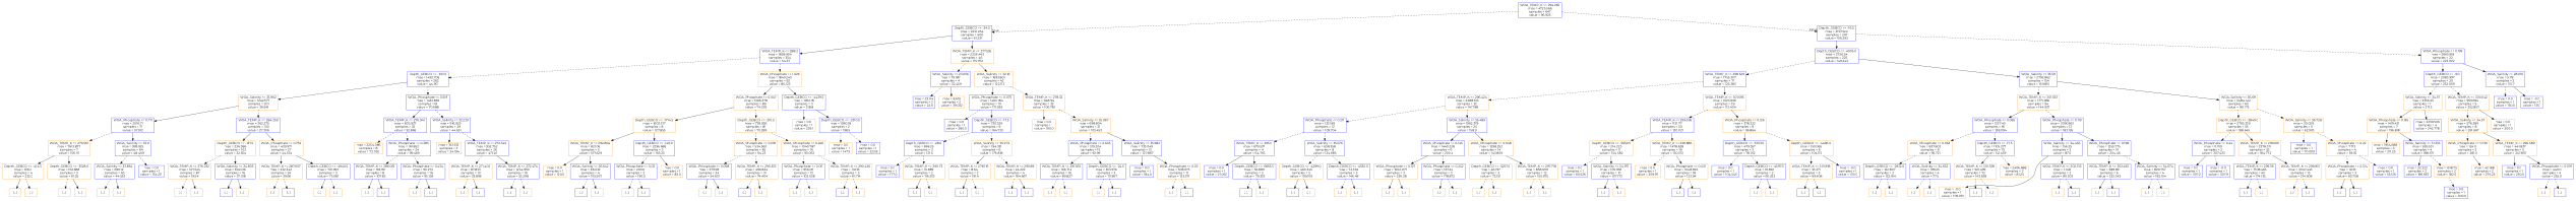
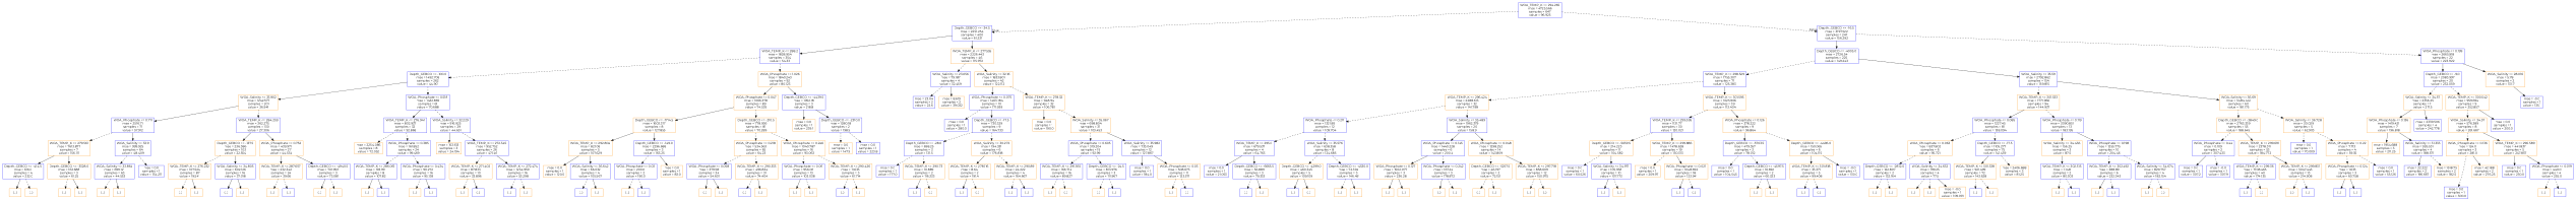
  digraph {
    fontname=Montserrat
    node [color=darkorange fontname=Montserrat shape=box]
    edge [fontname=Montserrat style=dashed]
    n1 [color=blue label="WOA_TEMP_K <= 294.265\nmse = 4725.566\nsamples = 647\nvalue = 96.925"]
    n2 [color=blue label="Depth_GEBCO <= -34.5\nmse = 2251.254\nsamples = 400\nvalue = 61.231"]
    n3 [color=blue label="Depth_GEBCO <= -16.5\nmse = 3197.522\nsamples = 247\nvalue = 156.292"]
    n4 [color=blue label="WOA_TEMP_K <= 288.2\nmse = 1828.954\nsamples = 354\nvalue = 54.33"]
    n5 [label="WOA_TEMP_K <= 277.555\nmse = 2226.443\nsamples = 46\nvalue = 115.972"]
    n6 [color=blue label="Depth_GEBCO <= -4005.0\nmse = 2726.54\nsamples = 225\nvalue = 149.243"]
    n7 [color=blue label="WOA_Phosphate <= 0.199\nmse = 2665.918\nsamples = 22\nvalue = 223.922"]
    n8 [color=blue label="Depth_GEBCO <= -100.0\nmse = 1492.708\nsamples = 262\nvalue = 44.901"]
    n9 [label="WOA_Phosphate <= 1.026\nmse = 1840.243\nsamples = 92\nvalue = 80.123"]
    n10 [color=blue label="WOA_Salinity <= 23.056\nmse = 79.187\nsamples = 4\nvalue = 32.459"]
    n11 [label="WOA_Salinity <= 32.161\nmse = 1833.801\nsamples = 42\nvalue = 122.112"]
    n12 [label="WOA_Salinity <= 33.902\nmse = 1242.577\nsamples = 201\nvalue = 36.941"]
    n13 [color=blue label="WOA_Phosphate <= 0.518\nmse = 1432.869\nsamples = 61\nvalue = 70.688"]
    n14 [label="WOA_Phosphate <= 0.047\nmse = 1066.378\nsamples = 89\nvalue = 74.539"]
    n15 [color=blue label="Depth_GEBCO <= -4439.5\nmse = 1052.18\nsamples = 3\nvalue = 218.8"]
    n16 [color=blue label="WOA_Phosphate <= 0.711\nmse = 2516.71\nsamples = 71\nvalue = 57.912"]
    n17 [color=blue label="WOA_TEMP_K <= 284.259\nmse = 362.275\nsamples = 130\nvalue = 27.306"]
    n18 [color=blue label="WOA_TEMP_K <= 276.941\nmse = 802.937\nsamples = 32\nvalue = 92.868"]
    n19 [color=blue label="WOA_Salinity <= 32.229\nmse = 916.925\nsamples = 29\nvalue = 44.651"]
    n20 [label="WOA_TEMP_K <= 279.561\nmse = 7613.877\nsamples = 7\nvalue = 156.111"]
    n21 [color=blue label="WOA_Salinity <= 33.9\nmse = 999.925\nsamples = 64\nvalue = 48.409"]
    n22 [label="Depth_GEBCO <= -137.5\nmse = 236.386\nsamples = 103\nvalue = 22.554"]
    n23 [label="WOA_Phosphate <= 0.752\nmse = 439.971\nsamples = 27\nvalue = 44.534"]
-   n24 [label="Depth_GEBCO <= -414.5\nmse = 616.0\nsamples = 4\nvalue = 232.0"]
+   n24 [color=blue label="Depth_GEBCO <= -414.5\nmse = 616.0\nsamples = 4\nvalue = 232.0"]
    n25 [label="Depth_GEBCO <= -3328.0\nmse = 163.688\nsamples = 3\nvalue = 61.25"]
    n26 [color=blue label="WOA_Salinity <= 33.864\nmse = 699.121\nsamples = 63\nvalue = 44.553"]
    n27 [color=blue label="mse = 0.0\nsamples = 1\nvalue = 134.211"]
    n28 [label="(...)"]
    n29 [label="(...)"]
    n30 [label="(...)"]
    n31 [label="(...)"]
    n32 [label="(...)"]
    n33 [label="(...)"]
    n34 [label="WOA_TEMP_K <= 276.232\nmse = 107.524\nsamples = 87\nvalue = 19.541"]
    n35 [color=blue label="WOA_Salinity <= 34.805\nmse = 602.126\nsamples = 16\nvalue = 37.018"]
    n36 [label="WOA_TEMP_K <= 287.657\nmse = 232.342\nsamples = 24\nvalue = 39.66"]
    n37 [color=blue label="Depth_GEBCO <= -4940.5\nmse = 701.956\nsamples = 3\nvalue = 73.081"]
    n38 [label="(...)"]
    n39 [label="(...)"]
    n40 [color=blue label="(...)"]
    n41 [label="(...)"]
    n42 [label="(...)"]
    n43 [color=blue label="(...)"]
    n44 [label="(...)"]
    n45 [label="(...)"]
    n46 [label="mse = 2254.086\nsamples = 8\nvalue = 72.052"]
    n47 [color=blue label="WOA_Phosphate <= 0.385\nmse = 161.852\nsamples = 24\nvalue = 99.469"]
    n48 [label="mse = 153.613\nsamples = 3\nvalue = 24.194"]
    n49 [color=blue label="WOA_TEMP_K <= 272.345\nmse = 952.752\nsamples = 26\nvalue = 47.146"]
    n50 [color=blue label="WOA_TEMP_K <= 286.061\nmse = 193.99\nsamples = 8\nvalue = 107.82"]
    n51 [color=blue label="WOA_Phosphate <= 0.434\nmse = 90.272\nsamples = 16\nvalue = 95.138"]
    n52 [label="(...)"]
    n53 [color=blue label="(...)"]
    n54 [label="(...)"]
    n55 [color=blue label="(...)"]
    n56 [label="WOA_TEMP_K <= 271.402\nmse = 87.833\nsamples = 10\nvalue = 33.896"]
    n57 [color=blue label="WOA_TEMP_K <= 272.474\nmse = 1234.959\nsamples = 16\nvalue = 53.298"]
    n58 [label="(...)"]
    n59 [color=blue label="(...)"]
    n60 [color=blue label="(...)"]
    n61 [label="(...)"]
    n62 [label="Depth_GEBCO <= -1714.5\nmse = 1603.317\nsamples = 8\nvalue = 127.855"]
    n63 [label="Depth_GEBCO <= -210.5\nmse = 778.936\nsamples = 81\nvalue = 70.289"]
    n64 [label="mse = 0.0\nsamples = 1\nvalue = 239.1"]
    n65 [color=blue label="Depth_GEBCO <= -2310.0\nmse = 1280.18\nsamples = 2\nvalue = 198.5"]
    n66 [label="WOA_TEMP_K <= 292.804\nmse = 82.108\nsamples = 5\nvalue = 107.629"]
    n67 [color=blue label="Depth_GEBCO <= -149.0\nmse = 2296.688\nsamples = 3\nvalue = 163.25"]
    n68 [label="WOA_Phosphate <= 0.218\nmse = 534.563\nsamples = 65\nvalue = 64.23"]
    n69 [label="WOA_Phosphate <= 0.246\nmse = 1040.787\nsamples = 16\nvalue = 93.063"]
    n70 [label="mse = 0.0\nsamples = 1\nvalue = 120.0"]
    n71 [color=blue label="WOA_Salinity <= 36.642\nmse = 66.032\nsamples = 4\nvalue = 105.567"]
    n72 [color=blue label="WOA_Phosphate <= 0.03\nmse = 200.0\nsamples = 2\nvalue = 190.0"]
    n73 [label="mse = 0.0\nsamples = 1\nvalue = 83.0"]
    n74 [color=blue label="(...)"]
    n75 [label="(...)"]
    n76 [label="(...)"]
    n77 [color=blue label="(...)"]
    n78 [color=blue label="WOA_Phosphate <= 0.058\nmse = 379.58\nsamples = 34\nvalue = 54.601"]
    n79 [label="WOA_TEMP_K <= 290.333\nmse = 496.834\nsamples = 31\nvalue = 74.404"]
    n80 [color=blue label="WOA_Phosphate <= 0.06\nmse = 956.06\nsamples = 13\nvalue = 103.038"]
    n81 [label="WOA_TEMP_K <= 290.426\nmse = 11.633\nsamples = 3\nvalue = 61.714"]
    n82 [label="(...)"]
    n83 [label="(...)"]
    n84 [color=blue label="(...)"]
    n85 [label="(...)"]
    n86 [label="(...)"]
    n87 [label="(...)"]
    n88 [color=blue label="(...)"]
    n89 [label="(...)"]
    n90 [label="mse = 0.0\nsamples = 1\nvalue = 147.9"]
    n91 [color=blue label="mse = 0.0\nsamples = 1\nvalue = 223.8"]
    n92 [color=blue label="mse = 23.04\nsamples = 2\nvalue = 22.6"]
    n93 [label="mse = 8.619\nsamples = 2\nvalue = 39.032"]
    n94 [color=blue label="WOA_Phosphate <= 0.075\nmse = 1463.184\nsamples = 10\nvalue = 171.938"]
    n95 [label="WOA_TEMP_K <= 278.32\nmse = 948.94\nsamples = 32\nvalue = 106.781"]
    n96 [color=blue label="mse = 0.0\nsamples = 1\nvalue = 280.0"]
    n97 [color=blue label="Depth_GEBCO <= -17.5\nmse = 730.329\nsamples = 9\nvalue = 164.733"]
    n98 [label="mse = 0.0\nsamples = 1\nvalue = 190.0"]
    n99 [label="WOA_Salinity <= 35.067\nmse = 698.804\nsamples = 31\nvalue = 103.453"]
    n100 [color=blue label="Depth_GEBCO <= -28.0\nmse = 698.25\nsamples = 3\nvalue = 131.5"]
    n101 [label="WOA_Salinity <= 30.272\nmse = 194.331\nsamples = 6\nvalue = 176.818"]
    n102 [color=blue label="mse = 0.0\nsamples = 1\nvalue = 177.0"]
    n103 [label="WOA_TEMP_K <= 290.73\nmse = 10.889\nsamples = 2\nvalue = 116.333"]
    n104 [label="WOA_TEMP_K <= 278.116\nmse = 8.64\nsamples = 2\nvalue = 191.4"]
    n105 [label="WOA_TEMP_K <= 290.89\nmse = 24.222\nsamples = 4\nvalue = 164.667"]
    n106 [color=blue label="(...)"]
    n107 [label="(...)"]
    n108 [color=blue label="(...)"]
    n109 [label="(...)"]
    n110 [color=blue label="(...)"]
    n111 [color=blue label="(...)"]
    n112 [color=blue label="WOA_Phosphate <= 0.605\nmse = 319.204\nsamples = 19\nvalue = 92.99"]
    n113 [color=blue label="WOA_Salinity <= 35.982\nmse = 733.049\nsamples = 12\nvalue = 127.867"]
    n114 [color=blue label="WOA_TEMP_K <= 291.365\nmse = 166.714\nsamples = 16\nvalue = 89.827"]
    n115 [color=blue label="Depth_GEBCO <= -24.5\nmse = 813.976\nsamples = 3\nvalue = 111.967"]
    n116 [color=blue label="mse = 0.0\nsamples = 1\nvalue = 184.0"]
    n117 [label="WOA_Phosphate <= 0.03\nmse = 508.673\nsamples = 11\nvalue = 123.571"]
    n118 [label="(...)"]
    n119 [label="(...)"]
    n120 [label="(...)"]
    n121 [color=blue label="(...)"]
    n122 [label="(...)"]
    n123 [color=blue label="(...)"]
    n124 [color=blue label="WOA_TEMP_K <= 298.529\nmse = 1755.307\nsamples = 71\nvalue = 125.383"]
    n125 [color=blue label="WOA_Salinity <= 35.59\nmse = 2792.862\nsamples = 154\nvalue = 159.815"]
    n126 [color=blue label="Depth_GEBCO <= -9.0\nmse = 2083.997\nsamples = 20\nvalue = 232.059"]
-   n127 [color=blue label="WOA_Salinity <= 28.016\nmse = 5.78\nsamples = 2\nvalue = 131.7"]
+   n127 [label="WOA_Salinity <= 28.016\nmse = 5.78\nsamples = 2\nvalue = 131.7"]
    n128 [label="WOA_TEMP_K <= 296.424\nmse = 2288.613\nsamples = 32\nvalue = 141.789"]
    n129 [label="WOA_TEMP_K <= 301.595\nmse = 1025.906\nsamples = 39\nvalue = 113.404"]
    n130 [label="WOA_TEMP_K <= 301.533\nmse = 1771.966\nsamples = 94\nvalue = 144.937"]
    n131 [label="WOA_Salinity <= 36.69\nmse = 3484.441\nsamples = 60\nvalue = 181.175"]
    n132 [color=blue label="WOA_Phosphate <= 0.211\nmse = 1321.89\nsamples = 12\nvalue = 109.704"]
    n133 [color=blue label="WOA_Salinity <= 35.489\nmse = 1962.379\nsamples = 20\nvalue = 158.9"]
    n134 [color=blue label="WOA_TEMP_K <= 299.595\nmse = 1131.77\nsamples = 30\nvalue = 120.021"]
    n135 [label="WOA_Phosphate <= 0.126\nmse = 378.222\nsamples = 9\nvalue = 96.864"]
    n136 [color=blue label="WOA_TEMP_K <= 295.0\nmse = 679.537\nsamples = 4\nvalue = 64.763"]
    n137 [color=blue label="WOA_Salinity <= 35.576\nmse = 638.358\nsamples = 8\nvalue = 124.685"]
    n138 [color=blue label="WOA_Phosphate <= 0.145\nmse = 1440.228\nsamples = 6\nvalue = 200.4"]
    n139 [label="WOA_Phosphate <= 0.048\nmse = 1298.252\nsamples = 14\nvalue = 143.809"]
    n140 [color=blue label="mse = 0.0\nsamples = 1\nvalue = 21.053"]
    n141 [color=blue label="Depth_GEBCO <= -6665.5\nmse = 56.889\nsamples = 3\nvalue = 79.333"]
    n142 [label="Depth_GEBCO <= -4299.0\nmse = 460.345\nsamples = 5\nvalue = 109.109"]
    n143 [color=blue label="Depth_GEBCO <= -4530.0\nmse = 72.394\nsamples = 3\nvalue = 146.491"]
    n144 [color=blue label="(...)"]
    n145 [label="(...)"]
    n146 [color=blue label="(...)"]
    n147 [label="(...)"]
    n148 [label="(...)"]
    n149 [label="(...)"]
    n150 [label="WOA_Phosphate <= 0.127\nmse = 1502.077\nsamples = 3\nvalue = 236.28"]
    n151 [color=blue label="WOA_Phosphate <= 0.242\nmse = 167.24\nsamples = 3\nvalue = 178.872"]
    n152 [label="Depth_GEBCO <= -5257.5\nmse = 46.197\nsamples = 2\nvalue = 72.151"]
    n153 [label="WOA_TEMP_K <= 297.718\nmse = 858.609\nsamples = 12\nvalue = 150.975"]
    n154 [label="(...)"]
    n155 [label="(...)"]
    n156 [label="(...)"]
    n157 [label="(...)"]
    n158 [label="(...)"]
    n159 [label="(...)"]
    n160 [label="(...)"]
    n161 [label="(...)"]
    n162 [label="Depth_GEBCO <= -5659.5\nmse = 214.223\nsamples = 11\nvalue = 104.582"]
    n163 [label="WOA_TEMP_K <= 299.886\nmse = 1478.628\nsamples = 19\nvalue = 130.313"]
    n164 [color=blue label="Depth_GEBCO <= -5703.5\nmse = 479.357\nsamples = 3\nvalue = 78.012"]
    n165 [label="Depth_GEBCO <= -4496.0\nmse = 150.065\nsamples = 6\nvalue = 104.115"]
    n166 [color=blue label="mse = 0.0\nsamples = 1\nvalue = 60.526"]
    n167 [color=blue label="WOA_Salinity <= 34.971\nmse = 105.938\nsamples = 10\nvalue = 107.173"]
    n168 [label="mse = 0.0\nsamples = 1\nvalue = 209.97"]
    n169 [label="WOA_Phosphate <= 0.021\nmse = 1048.692\nsamples = 18\nvalue = 123.941"]
    n170 [color=blue label="(...)"]
    n171 [label="(...)"]
    n172 [color=blue label="(...)"]
    n173 [color=blue label="(...)"]
    n174 [color=blue label="mse = 0.0\nsamples = 1\nvalue = 104.545"]
    n175 [color=blue label="Depth_GEBCO <= -4597.5\nmse = 16.692\nsamples = 2\nvalue = 60.323"]
    n176 [label="WOA_TEMP_K <= 301.818\nmse = 33.371\nsamples = 5\nvalue = 99.408"]
    n177 [color=blue label="mse = -0.0\nsamples = 1\nvalue = 130.0"]
    n178 [label="(...)"]
    n179 [label="(...)"]
    n180 [color=blue label="(...)"]
    n181 [color=blue label="(...)"]
    n182 [color=blue label="WOA_Phosphate <= 0.085\nmse = 1227.45\nsamples = 81\nvalue = 138.094"]
    n183 [color=blue label="WOA_Phosphate <= 0.119\nmse = 3090.851\nsamples = 13\nvalue = 183.195"]
    n184 [label="Depth_GEBCO <= -3849.0\nmse = 2763.339\nsamples = 55\nvalue = 188.645"]
    n185 [label="WOA_Salinity <= 36.728\nmse = 30.029\nsamples = 5\nvalue = 62.903"]
    n186 [label="WOA_Phosphate <= 0.063\nmse = 837.802\nsamples = 6\nvalue = 95.721"]
    n187 [color=blue label="Depth_GEBCO <= -17.5\nmse = 1105.277\nsamples = 75\nvalue = 141.439"]
-   n188 [color=blue label="WOA_Salinity <= 34.436\nmse = 156.25\nsamples = 3\nvalue = 87.5"]
+   n188 [label="WOA_Salinity <= 34.436\nmse = 156.25\nsamples = 3\nvalue = 87.5"]
    n189 [color=blue label="WOA_Phosphate <= 0.198\nmse = 1255.775\nsamples = 10\nvalue = 204.46"]
    n190 [color=blue label="Depth_GEBCO <= -2812.0\nmse = 122.807\nsamples = 2\nvalue = 132.164"]
    n191 [color=blue label="WOA_Salinity <= 34.632\nmse = 199.25\nsamples = 4\nvalue = 77.5"]
    n192 [label="WOA_TEMP_K <= 301.338\nmse = 921.499\nsamples = 72\nvalue = 143.628"]
    n193 [label="mse = 2406.688\nsamples = 3\nvalue = 81.25"]
    n194 [label="(...)"]
    n195 [label="(...)"]
    n196 [label="(...)"]
    n197 [label="(...)"]
    n198 [label="(...)"]
    n199 [color=blue label="(...)"]
    n200 [color=blue label="WOA_TEMP_K <= 302.515\nmse = 1.148\nsamples = 2\nvalue = 80.303"]
    n201 [label="mse = -0.0\nsamples = 1\nvalue = 109.091"]
    n202 [color=blue label="WOA_TEMP_K <= 302.492\nmse = 388.89\nsamples = 6\nvalue = 232.343"]
    n203 [color=blue label="WOA_Salinity <= 34.674\nmse = 829.757\nsamples = 4\nvalue = 182.154"]
    n204 [label="(...)"]
    n205 [color=blue label="(...)"]
    n206 [label="(...)"]
    n207 [color=blue label="(...)"]
    n208 [label="(...)"]
    n209 [label="(...)"]
    n210 [color=blue label="WOA_Phosphate <= 0.44\nmse = 0.109\nsamples = 2\nvalue = 307.433"]
    n211 [label="WOA_TEMP_K <= 299.691\nmse = 2378.311\nsamples = 53\nvalue = 184.772"]
    n212 [color=blue label="mse = 0.0\nsamples = 1\nvalue = 70.009"]
    n213 [label="WOA_Phosphate <= 0.22\nmse = 7.173\nsamples = 4\nvalue = 59.35"]
    n214 [color=blue label="mse = 0.0\nsamples = 1\nvalue = 307.2"]
    n215 [color=blue label="mse = -0.0\nsamples = 1\nvalue = 307.9"]
    n216 [color=blue label="WOA_TEMP_K <= 299.36\nmse = 1708.465\nsamples = 40\nvalue = 174.135"]
    n217 [label="WOA_TEMP_K <= 299.831\nmse = 3047.443\nsamples = 13\nvalue = 214.908"]
    n218 [color=blue label="(...)"]
    n219 [label="(...)"]
    n220 [label="(...)"]
    n221 [color=blue label="(...)"]
    n222 [label="WOA_Phosphate <= 0.124\nmse = 1.633\nsamples = 3\nvalue = 60.758"]
    n223 [color=blue label="mse = 0.0\nsamples = 1\nvalue = 55.126"]
    n224 [color=blue label="(...)"]
    n225 [color=blue label="(...)"]
    n226 [label="WOA_Salinity <= 34.57\nmse = 2356.25\nsamples = 11\nvalue = 217.5"]
    n227 [label="WOA_TEMP_K <= 300.542\nmse = 959.694\nsamples = 9\nvalue = 252.857"]
-   n228 [color=blue label="mse = 0.0\nsamples = 1\nvalue = 130.0"]
    n229 [color=blue label="mse = -0.0\nsamples = 1\nvalue = 135.1"]
    n230 [label="WOA_Phosphate <= 0.136\nmse = 1419.421\nsamples = 7\nvalue = 196.818"]
    n231 [color=blue label="mse = 2339.506\nsamples = 4\nvalue = 242.778"]
    n232 [label="WOA_Salinity <= 34.57\nmse = 576.389\nsamples = 8\nvalue = 261.667"]
-   n233 [label="mse = 0.0\nsamples = 1\nvalue = 200.0"]
+   n233 [color=blue label="mse = 0.0\nsamples = 1\nvalue = 200.0"]
    n234 [label="mse = 1954.688\nsamples = 3\nvalue = 211.25"]
    n235 [color=blue label="WOA_Salinity <= 31.333\nmse = 926.531\nsamples = 4\nvalue = 188.571"]
    n236 [color=blue label="mse = 22.222\nsamples = 2\nvalue = 196.667"]
    n237 [label="mse = 1518.75\nsamples = 2\nvalue = 182.5"]
    n238 [label="WOA_Phosphate <= 0.136\nmse = 124.0\nsamples = 3\nvalue = 281.0"]
    n239 [label="WOA_TEMP_K <= 296.589\nmse = 441.837\nsamples = 5\nvalue = 247.857"]
    n240 [label="mse = 42.188\nsamples = 2\nvalue = 276.25"]
    n241 [color=blue label="mse = 0.0\nsamples = 1\nvalue = 300.0"]
    n242 [color=blue label="mse = 0.0\nsamples = 1\nvalue = 230.0"]
    n243 [color=blue label="WOA_Phosphate <= 0.019\nmse = 440.0\nsamples = 4\nvalue = 255.0"]
    n244 [label="(...)"]
    n245 [color=blue label="(...)"]
    n1 -> n2 [headlabel=True labelangle=45 labeldistance=2.5]
    n1 -> n3 [headlabel=False labelangle=-45 labeldistance=2.5]
    n2 -> n4 [style=solid]
    n2 -> n5 [style=solid]
    n3 -> n6 [style=solid]
    n3 -> n7
    n4 -> n8
    n4 -> n9
    n5 -> n10
    n5 -> n11 [style=solid]
    n6 -> n124
    n6 -> n125 [style=solid]
    n7 -> n126 [style=solid]
    n7 -> n127 [style=solid]
    n8 -> n12 [style=solid]
    n8 -> n13
    n9 -> n14 [style=solid]
    n9 -> n15 [style=solid]
    n10 -> n92
    n10 -> n93 [style=solid]
    n11 -> n94 [style=solid]
    n11 -> n95
    n12 -> n16 [style=solid]
    n12 -> n17
    n13 -> n18 [style=solid]
    n13 -> n19
    n14 -> n62 [style=solid]
    n14 -> n63
    n15 -> n64 [style=solid]
    n15 -> n65 [style=solid]
    n16 -> n20
    n16 -> n21 [style=solid]
    n17 -> n22 [style=solid]
    n17 -> n23 [style=solid]
    n18 -> n46
    n18 -> n47
    n19 -> n48 [style=solid]
    n19 -> n49
    n20 -> n24 [style=solid]
    n20 -> n25 [style=solid]
    n21 -> n26
    n21 -> n27
    n22 -> n34
    n22 -> n35 [style=solid]
    n23 -> n36 [style=solid]
    n23 -> n37 [style=solid]
    n24 -> n28 [style=solid]
    n24 -> n29
    n25 -> n30
    n25 -> n31 [style=solid]
    n26 -> n32
    n26 -> n33 [style=solid]
    n34 -> n38
    n34 -> n39 [style=solid]
    n35 -> n40 [style=solid]
    n35 -> n41 [style=solid]
    n36 -> n42
    n36 -> n43
    n37 -> n44 [style=solid]
    n37 -> n45
    n47 -> n50
    n47 -> n51
    n49 -> n56
    n49 -> n57 [style=solid]
    n50 -> n52 [style=solid]
    n50 -> n53 [style=solid]
    n51 -> n54
    n51 -> n55 [style=solid]
    n56 -> n58
    n56 -> n59 [style=solid]
    n57 -> n60
    n57 -> n61
    n62 -> n66 [style=solid]
    n62 -> n67 [style=solid]
    n63 -> n68
    n63 -> n69
    n65 -> n90
    n65 -> n91
    n66 -> n70 [style=solid]
    n66 -> n71 [style=solid]
    n67 -> n72
    n67 -> n73 [style=solid]
    n68 -> n78
    n68 -> n79
    n69 -> n80
    n69 -> n81
    n71 -> n74
    n71 -> n75 [style=solid]
    n72 -> n76
    n72 -> n77
    n78 -> n82 [style=solid]
    n78 -> n83 [style=solid]
    n79 -> n84
    n79 -> n85 [style=solid]
    n80 -> n86 [style=solid]
    n80 -> n87
    n81 -> n88
    n81 -> n89
    n94 -> n96
    n94 -> n97 [style=solid]
    n95 -> n98 [style=solid]
    n95 -> n99
    n97 -> n100
    n97 -> n101
    n99 -> n112
    n99 -> n113 [style=solid]
    n100 -> n102
    n100 -> n103
    n101 -> n104 [style=solid]
    n101 -> n105
    n103 -> n106 [style=solid]
    n103 -> n107
    n104 -> n108 [style=solid]
    n104 -> n109
    n105 -> n110
    n105 -> n111 [style=solid]
    n112 -> n114
    n112 -> n115
    n113 -> n116 [style=solid]
    n113 -> n117 [style=solid]
    n114 -> n118
    n114 -> n119
    n115 -> n120
    n115 -> n121
    n117 -> n122
    n117 -> n123
    n124 -> n128
    n124 -> n129 [style=solid]
    n125 -> n130
    n125 -> n131 [style=solid]
    n126 -> n226
    n126 -> n227
-   n127 -> n228
    n127 -> n229 [style=solid]
    n128 -> n132
    n128 -> n133
    n129 -> n134
    n129 -> n135 [style=solid]
    n130 -> n182 [style=solid]
    n130 -> n183
    n131 -> n184
    n131 -> n185
    n132 -> n136
    n132 -> n137
    n133 -> n138 [style=solid]
    n133 -> n139 [style=solid]
    n134 -> n162
    n134 -> n163 [style=solid]
    n135 -> n164 [style=solid]
    n135 -> n165
    n136 -> n140 [style=solid]
    n136 -> n141 [style=solid]
    n137 -> n142
    n137 -> n143
    n138 -> n150 [style=solid]
    n138 -> n151
    n139 -> n152
    n139 -> n153 [style=solid]
    n141 -> n144
    n141 -> n145 [style=solid]
    n142 -> n146 [style=solid]
    n142 -> n147 [style=solid]
    n143 -> n148
    n143 -> n149 [style=solid]
    n150 -> n154 [style=solid]
    n150 -> n155 [style=solid]
    n151 -> n156 [style=solid]
    n151 -> n157
    n152 -> n158
    n152 -> n159
    n153 -> n160
    n153 -> n161
    n162 -> n166
    n162 -> n167 [style=solid]
    n163 -> n168
    n163 -> n169 [style=solid]
    n164 -> n174
    n164 -> n175
    n165 -> n176 [style=solid]
    n165 -> n177 [style=solid]
    n167 -> n170 [style=solid]
    n167 -> n171
    n169 -> n172 [style=solid]
    n169 -> n173
    n175 -> n178
    n175 -> n179 [style=solid]
    n176 -> n180
    n176 -> n181
    n182 -> n186
    n182 -> n187
    n183 -> n188 [style=solid]
    n183 -> n189 [style=solid]
    n184 -> n210
    n184 -> n211 [style=solid]
    n185 -> n212
    n185 -> n213
    n186 -> n190
    n186 -> n191
    n187 -> n192 [style=solid]
    n187 -> n193
    n188 -> n200 [style=solid]
-   n188 -> n201 [style=solid]
+   n191 -> n201 [style=solid]
    n189 -> n202
    n189 -> n203
    n190 -> n194
    n190 -> n195
    n191 -> n196
    n191 -> n197
    n192 -> n198
    n192 -> n199
    n200 -> n204
    n200 -> n205
    n202 -> n206 [style=solid]
    n202 -> n207
    n203 -> n208
    n203 -> n209
    n210 -> n214 [style=solid]
    n210 -> n215
    n211 -> n216
    n211 -> n217 [style=solid]
    n213 -> n222
    n213 -> n223
    n216 -> n218
    n216 -> n219
    n217 -> n220
    n217 -> n221
    n222 -> n224 [style=solid]
    n222 -> n225 [style=solid]
    n226 -> n230 [style=solid]
    n226 -> n231 [style=solid]
    n227 -> n232
    n227 -> n233 [style=solid]
    n230 -> n234 [style=solid]
    n230 -> n235 [style=solid]
    n232 -> n238
    n232 -> n239 [style=solid]
    n235 -> n236 [style=solid]
    n235 -> n237
    n238 -> n240 [style=solid]
-   n237 -> n241
+   n238 -> n241
    n239 -> n242 [style=solid]
    n239 -> n243 [style=solid]
    n243 -> n244
    n243 -> n245
  }
